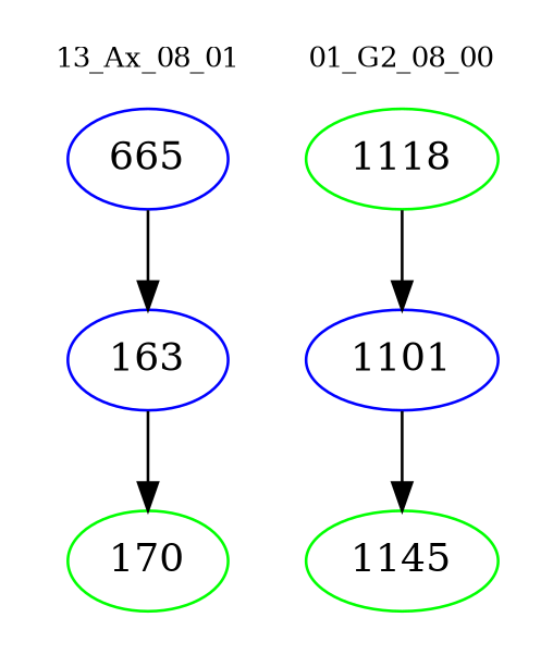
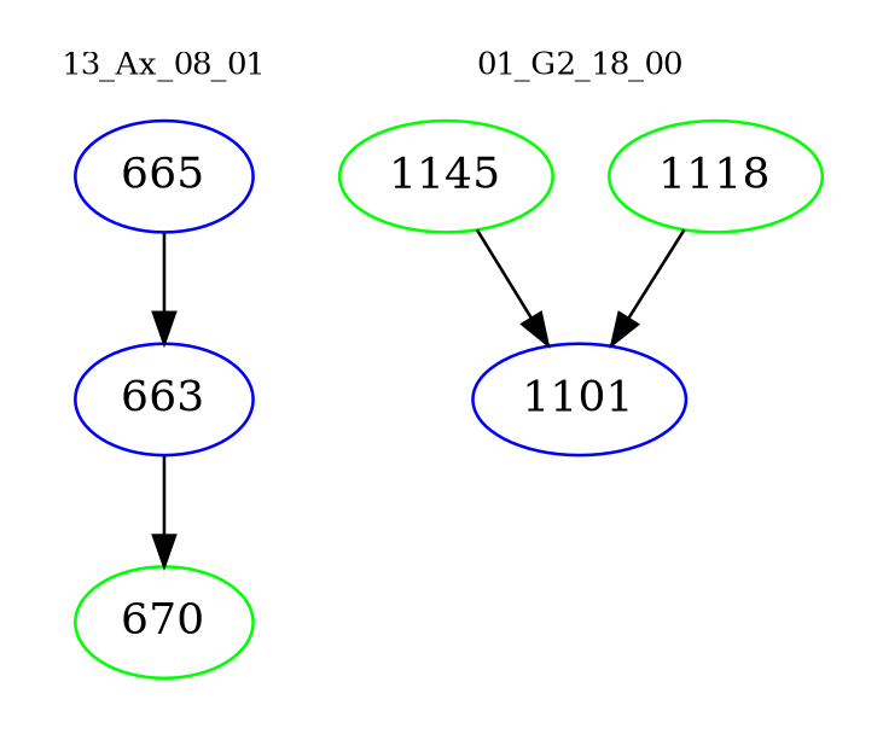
  digraph {
    node [color=blue]
    edge [color=black]
    n1 [label=665]
-   n2 [label=163]
-   n3 [color=green label=170]
+   n2 [label=663]
+   n3 [color=green label=670]
    n4 [color=green label=1118]
    n5 [label=1101]
    n6 [color=green label=1145]
    subgraph cluster_1 {
      color=white
      fontsize=10
      label="13_Ax_08_01"
      n1
      n2
      n3
    }
    subgraph cluster_2 {
      color=white
      fontsize=10
-     label="01_G2_08_00"
+     label="01_G2_18_00"
      n4
      n5
      n6
    }
    n1 -> n2
    n2 -> n3
    n4 -> n5
-   n5 -> n6
+   n6 -> n5
  }
